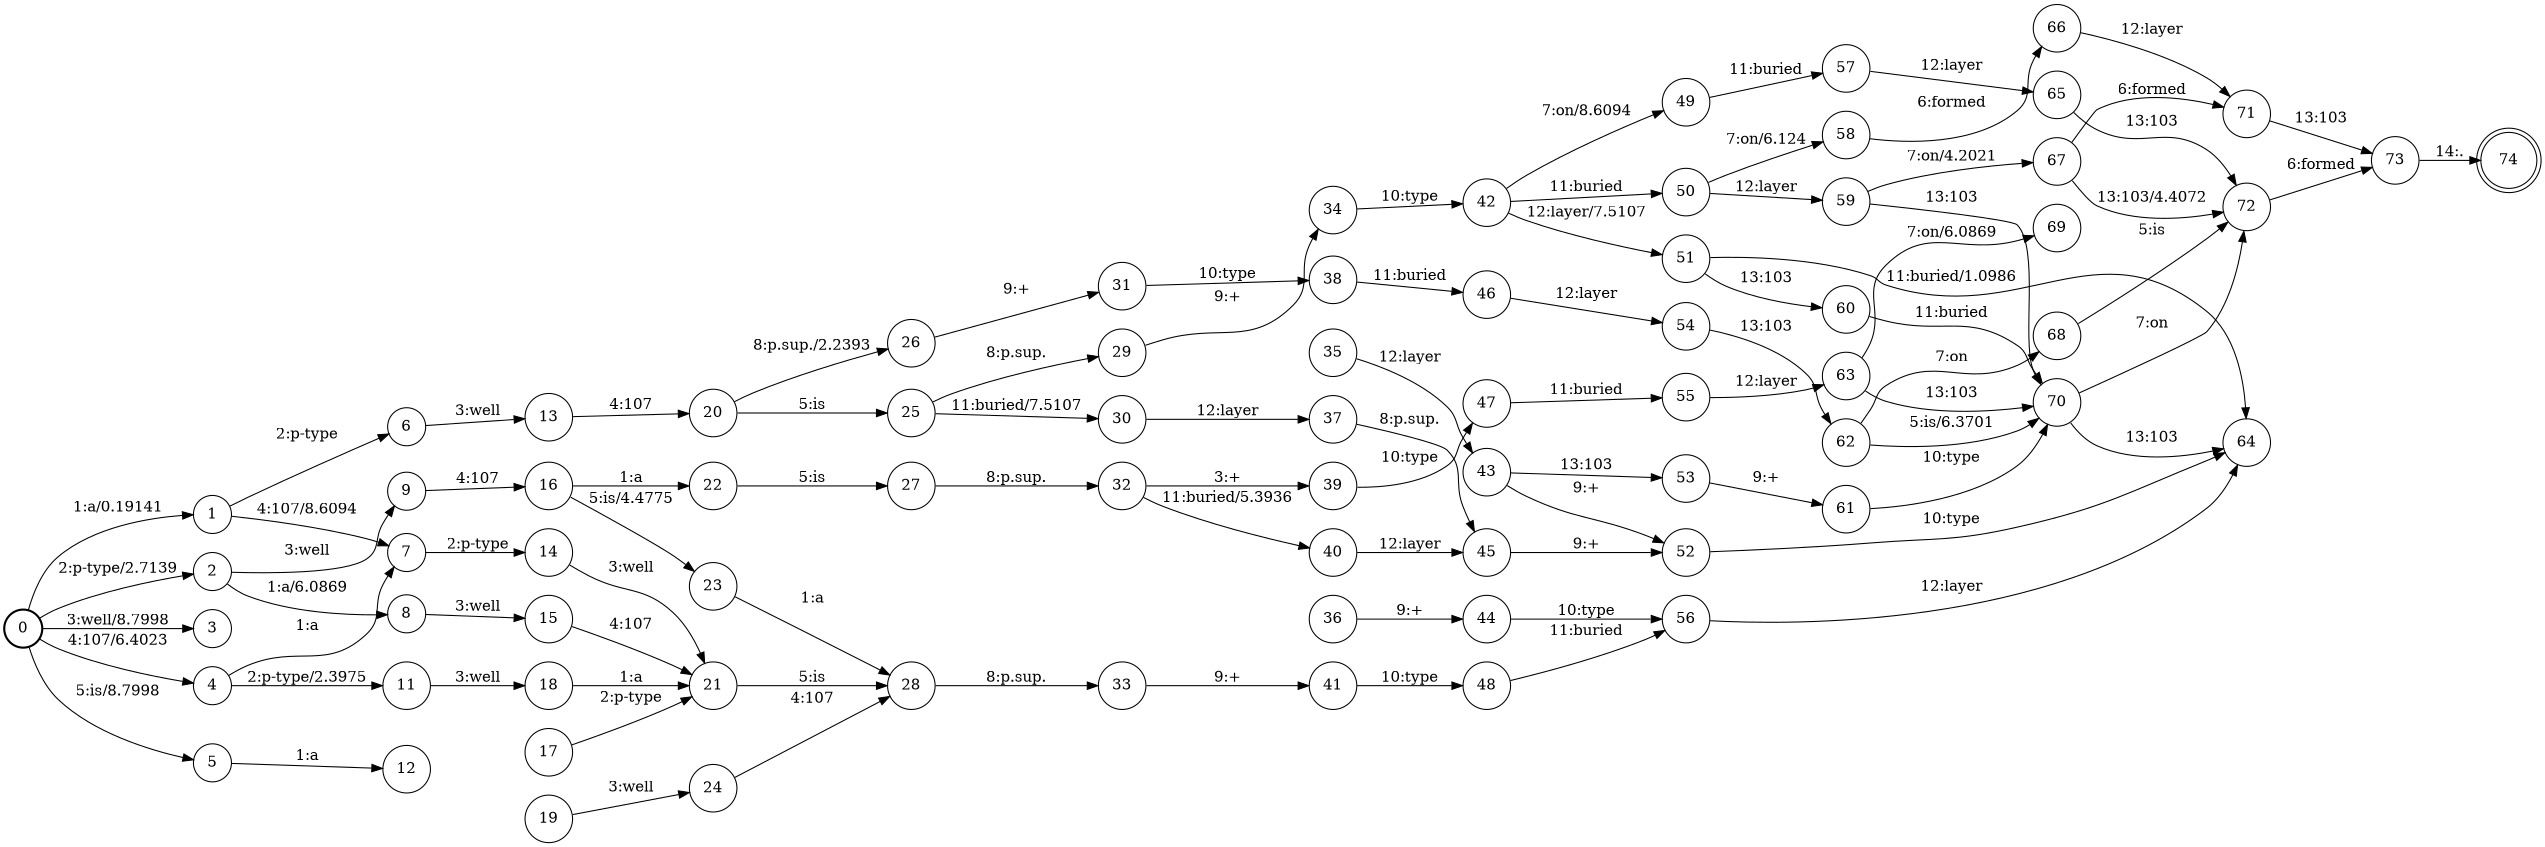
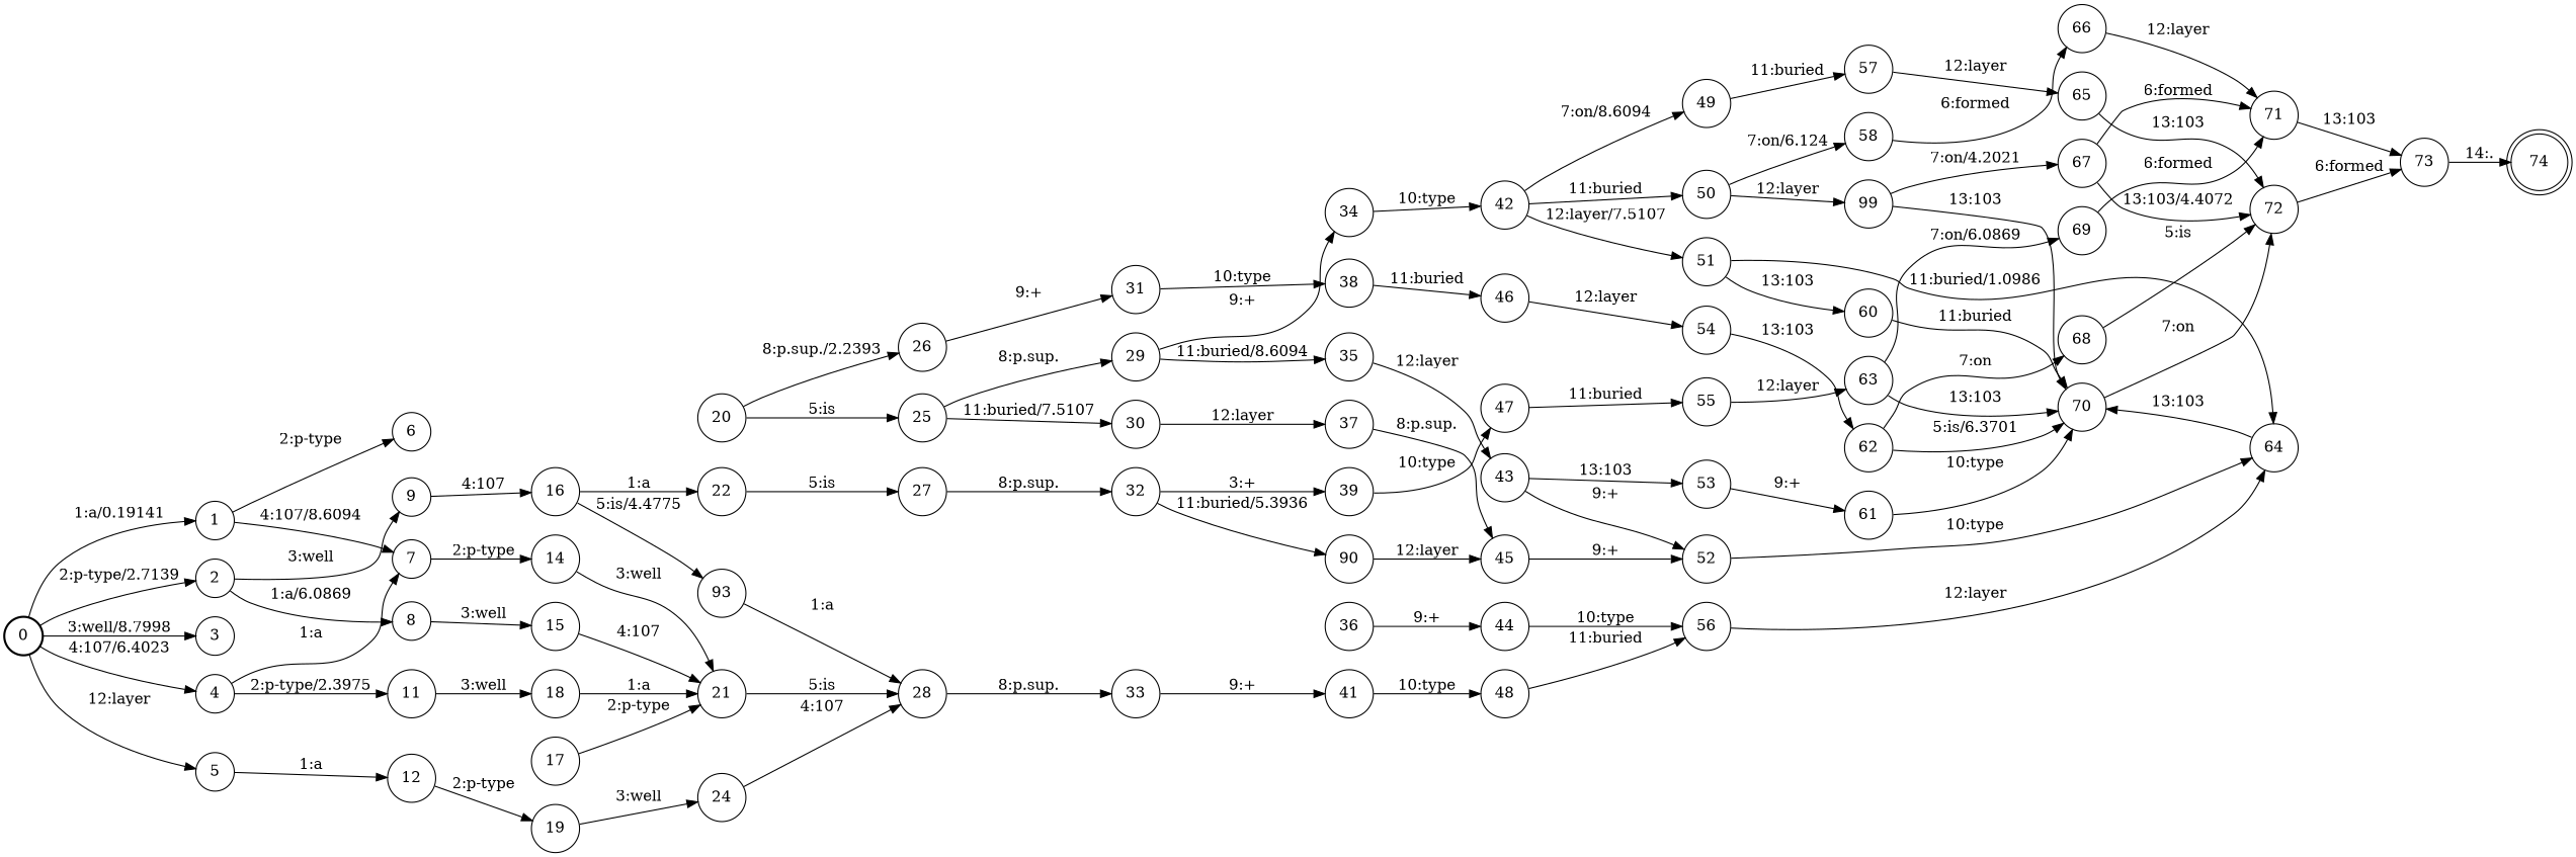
  digraph {
    nodesep=0.25
    rankdir=LR
    ranksep=0.4
    node [fontsize=14 shape=circle style=solid]
    edge [fontsize=14]
    n1 [label=0 style=bold]
    n2 [label=1]
    n3 [label=2]
    n4 [label=3]
    n5 [label=4]
    n6 [label=5]
    n7 [label=6]
    n8 [label=7]
    n9 [label=8]
    n10 [label=9]
    n11 [label=11]
    n12 [label=12]
-   n13 [label=13]
    n14 [label=14]
    n15 [label=15]
    n16 [label=16]
    n17 [label=18]
    n18 [label=19]
    n19 [label=20]
    n20 [label=21]
    n21 [label=22]
-   n22 [label=23]
+   n22 [label=93]
    n23 [label=17]
    n24 [label=24]
    n25 [label=25]
    n26 [label=26]
    n27 [label=28]
    n28 [label=27]
    n29 [label=29]
    n30 [label=30]
    n31 [label=31]
    n32 [label=33]
    n33 [label=32]
    n34 [label=34]
    n35 [label=35]
    n36 [label=37]
    n37 [label=38]
    n38 [label=41]
    n39 [label=39]
-   n40 [label=40]
+   n40 [label=90]
    n41 [label=42]
    n42 [label=43]
    n43 [label=36]
    n44 [label=44]
    n45 [label=45]
    n46 [label=46]
    n47 [label=47]
    n48 [label=48]
    n49 [label=49]
    n50 [label=50]
    n51 [label=51]
    n52 [label=52]
    n53 [label=53]
    n54 [label=56]
    n55 [label=54]
    n56 [label=55]
    n57 [label=57]
    n58 [label=58]
-   n59 [label=59]
+   n59 [label=99]
    n60 [label=64]
    n61 [label=60]
    n62 [label=61]
    n63 [label=62]
    n64 [label=63]
    n65 [label=65]
    n66 [label=66]
    n67 [label=67]
    n68 [label=70]
    n69 [label=68]
    n70 [label=69]
    n71 [label=72]
    n72 [label=71]
    n73 [label=73]
    n74 [label=74 shape=doublecircle]
    n1 -> n2 [label="1:a/0.19141"]
    n1 -> n3 [label="2:p-type/2.7139"]
    n1 -> n4 [label="3:well/8.7998"]
    n1 -> n5 [label="4:107/6.4023"]
-   n1 -> n6 [label="5:is/8.7998"]
+   n1 -> n6 [label="12:layer"]
    n2 -> n7 [label="2:p-type"]
    n2 -> n8 [label="4:107/8.6094"]
    n3 -> n9 [label="1:a/6.0869"]
    n3 -> n10 [label="3:well"]
    n5 -> n8 [label="1:a"]
    n5 -> n11 [label="2:p-type/2.3975"]
    n6 -> n12 [label="1:a"]
-   n7 -> n13 [label="3:well"]
    n8 -> n14 [label="2:p-type"]
    n9 -> n15 [label="3:well"]
    n10 -> n16 [label="4:107"]
    n11 -> n17 [label="3:well"]
-   n13 -> n19 [label="4:107"]
+   n12 -> n18 [label="2:p-type"]
    n14 -> n20 [label="3:well"]
    n15 -> n20 [label="4:107"]
    n16 -> n21 [label="1:a"]
    n16 -> n22 [label="5:is/4.4775"]
    n17 -> n20 [label="1:a"]
    n18 -> n24 [label="3:well"]
    n19 -> n25 [label="5:is"]
    n19 -> n26 [label="8:p.sup./2.2393"]
    n20 -> n27 [label="5:is"]
    n21 -> n28 [label="5:is"]
    n22 -> n27 [label="1:a"]
    n23 -> n20 [label="2:p-type"]
    n24 -> n27 [label="4:107"]
    n25 -> n29 [label="8:p.sup."]
    n25 -> n30 [label="11:buried/7.5107"]
    n26 -> n31 [label="9:+"]
    n27 -> n32 [label="8:p.sup."]
    n28 -> n33 [label="8:p.sup."]
    n29 -> n34 [label="9:+"]
+   n29 -> n35 [label="11:buried/8.6094"]
    n30 -> n36 [label="12:layer"]
    n31 -> n37 [label="10:type"]
    n32 -> n38 [label="9:+"]
    n33 -> n39 [label="3:+"]
    n33 -> n40 [label="11:buried/5.3936"]
    n34 -> n41 [label="10:type"]
    n35 -> n42 [label="12:layer"]
    n36 -> n45 [label="8:p.sup."]
    n37 -> n46 [label="11:buried"]
    n38 -> n48 [label="10:type"]
    n39 -> n47 [label="10:type"]
    n40 -> n45 [label="12:layer"]
    n41 -> n49 [label="7:on/8.6094"]
    n41 -> n50 [label="11:buried"]
    n41 -> n51 [label="12:layer/7.5107"]
    n42 -> n52 [label="9:+"]
    n42 -> n53 [label="13:103"]
    n43 -> n44 [label="9:+"]
    n44 -> n54 [label="10:type"]
    n45 -> n52 [label="9:+"]
    n46 -> n55 [label="12:layer"]
    n47 -> n56 [label="11:buried"]
    n48 -> n54 [label="11:buried"]
    n49 -> n57 [label="11:buried"]
    n50 -> n58 [label="7:on/6.124"]
    n50 -> n59 [label="12:layer"]
    n51 -> n60 [label="11:buried/1.0986"]
    n51 -> n61 [label="13:103"]
    n52 -> n60 [label="10:type"]
    n53 -> n62 [label="9:+"]
    n54 -> n60 [label="12:layer"]
    n55 -> n63 [label="13:103"]
    n56 -> n64 [label="12:layer"]
    n57 -> n65 [label="12:layer"]
    n58 -> n66 [label="6:formed"]
    n59 -> n67 [label="7:on/4.2021"]
    n59 -> n68 [label="13:103"]
-   n68 -> n60 [label="13:103"]
+   n60 -> n68 [label="13:103"]
    n61 -> n68 [label="11:buried"]
    n62 -> n68 [label="10:type"]
    n63 -> n68 [label="5:is/6.3701"]
    n63 -> n69 [label="7:on"]
    n64 -> n68 [label="13:103"]
    n64 -> n70 [label="7:on/6.0869"]
    n65 -> n71 [label="13:103"]
    n66 -> n72 [label="12:layer"]
    n67 -> n71 [label="13:103/4.4072"]
    n67 -> n72 [label="6:formed"]
    n68 -> n71 [label="7:on"]
    n69 -> n71 [label="5:is"]
+   n70 -> n72 [label="6:formed"]
    n71 -> n73 [label="6:formed"]
    n72 -> n73 [label="13:103"]
    n73 -> n74 [label="14:."]
  }
